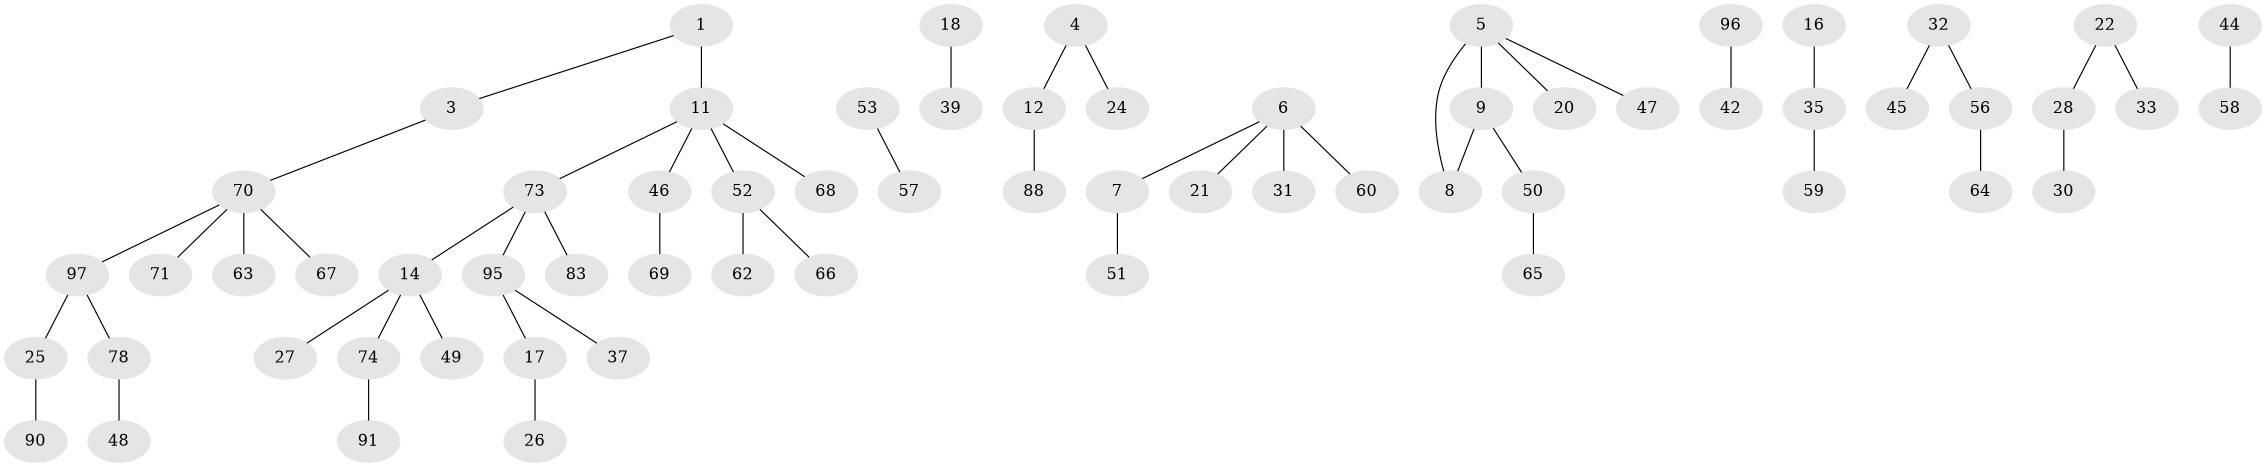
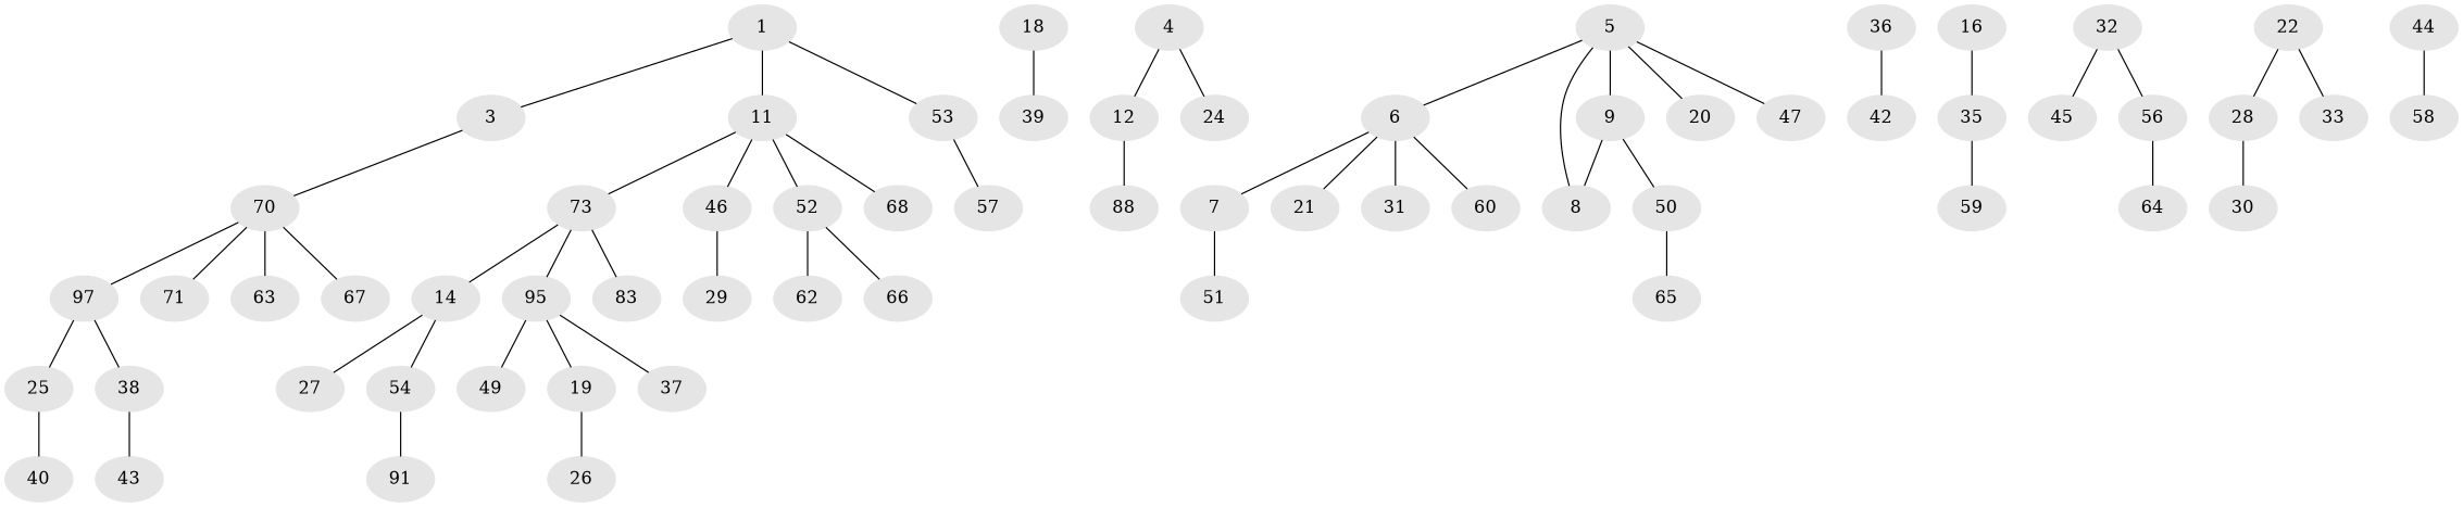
  graph {
    node [color=gray90 style=filled]
    1
    3
    11
    53
    n5 [label=70]
    n6 [label=73]
    46
    52
    68
    18
    39
    57
    4
    12
    24
    5
    6
    8
    9
    20
    47
    n22 [label=97]
    n23 [label=71]
    63
    67
    n26 [label=88]
    7
    21
    31
    60
    50
    51
-   36 [label=96]
+   36
    42
    65
    25
-   38 [label=78]
+   38
    14
    n39 [label=95]
    n40 [label=83]
    16
    35
-   29 [label=69]
+   29
    62
    66
    32
    45
    56
    27
    49
-   54 [label=74]
-   19 [label=17]
+   54
+   19
    37
    n54 [label=91]
    26
    59
-   40 [label=90]
-   43 [label=48]
+   40
+   43
    22
    28
    33
    30
    44
    58
    64
    1 -- 3
    1 -- 11
+   1 -- 53
    3 -- n5
    11 -- n6
    11 -- 46
    11 -- 52
    11 -- 68
    53 -- 57
    n5 -- n22
    n5 -- n23
    n5 -- 63
    n5 -- 67
    n6 -- 14
    n6 -- n39
    n6 -- n40
    46 -- 29
    52 -- 62
    52 -- 66
    18 -- 39
    4 -- 12
    4 -- 24
    12 -- n26
+   5 -- 6
    5 -- 8
    5 -- 9
    5 -- 20
    5 -- 47
    6 -- 7
    6 -- 21
    6 -- 31
    6 -- 60
    9 -- 8
    9 -- 50
    n22 -- 25
    n22 -- 38
    7 -- 51
    50 -- 65
    36 -- 42
    25 -- 40
    38 -- 43
    14 -- 27
-   14 -- 49
+   n39 -- 49
    14 -- 54
    n39 -- 19
    n39 -- 37
    16 -- 35
    35 -- 59
    32 -- 45
    32 -- 56
    56 -- 64
    54 -- n54
    19 -- 26
    22 -- 28
    22 -- 33
    28 -- 30
    44 -- 58
  }
